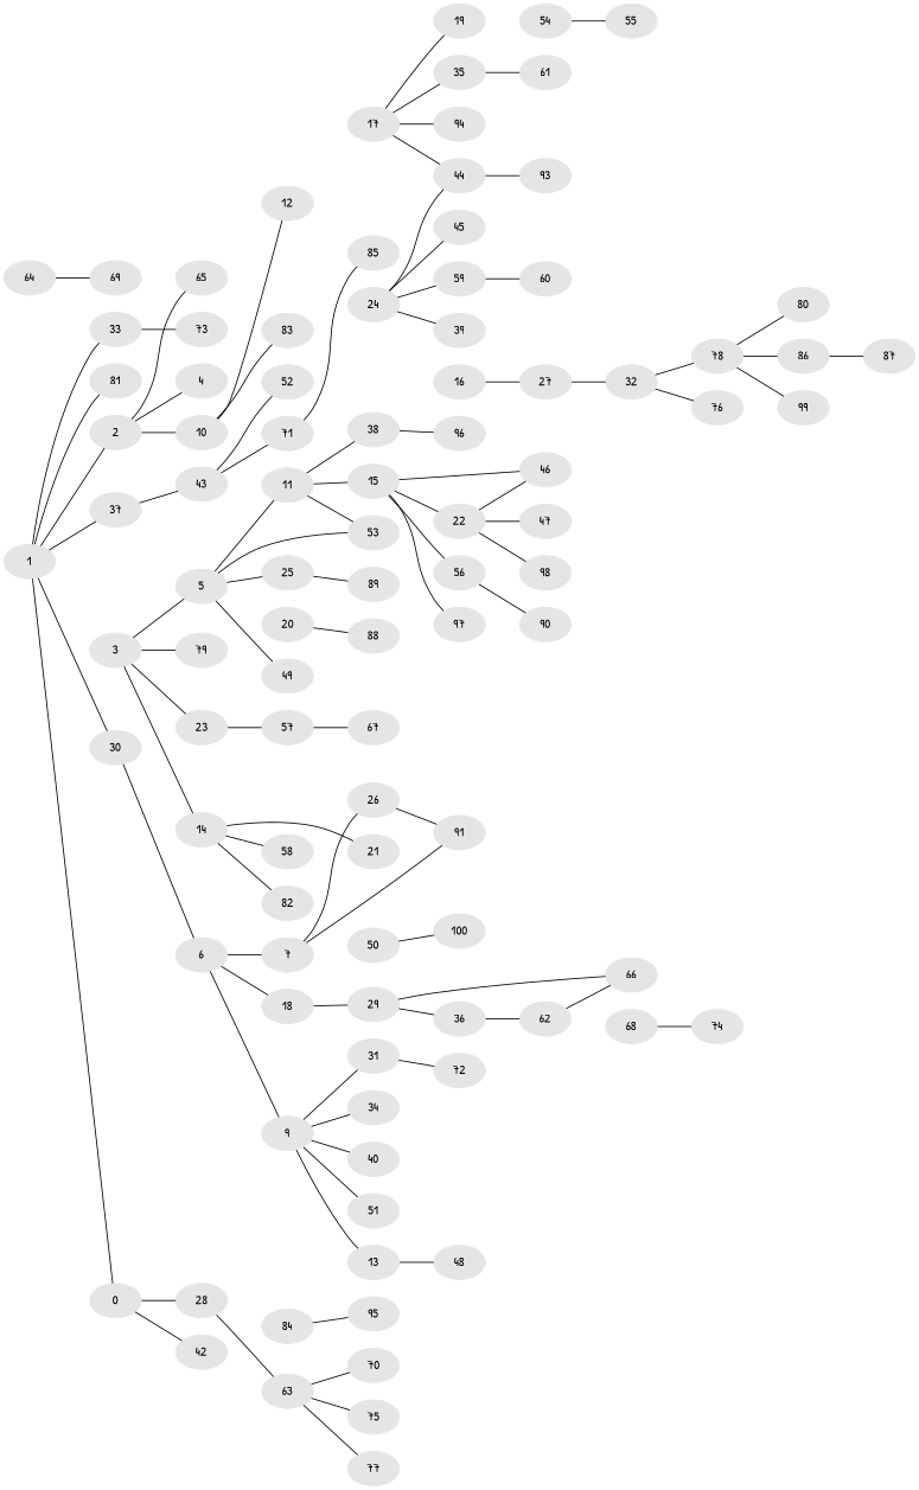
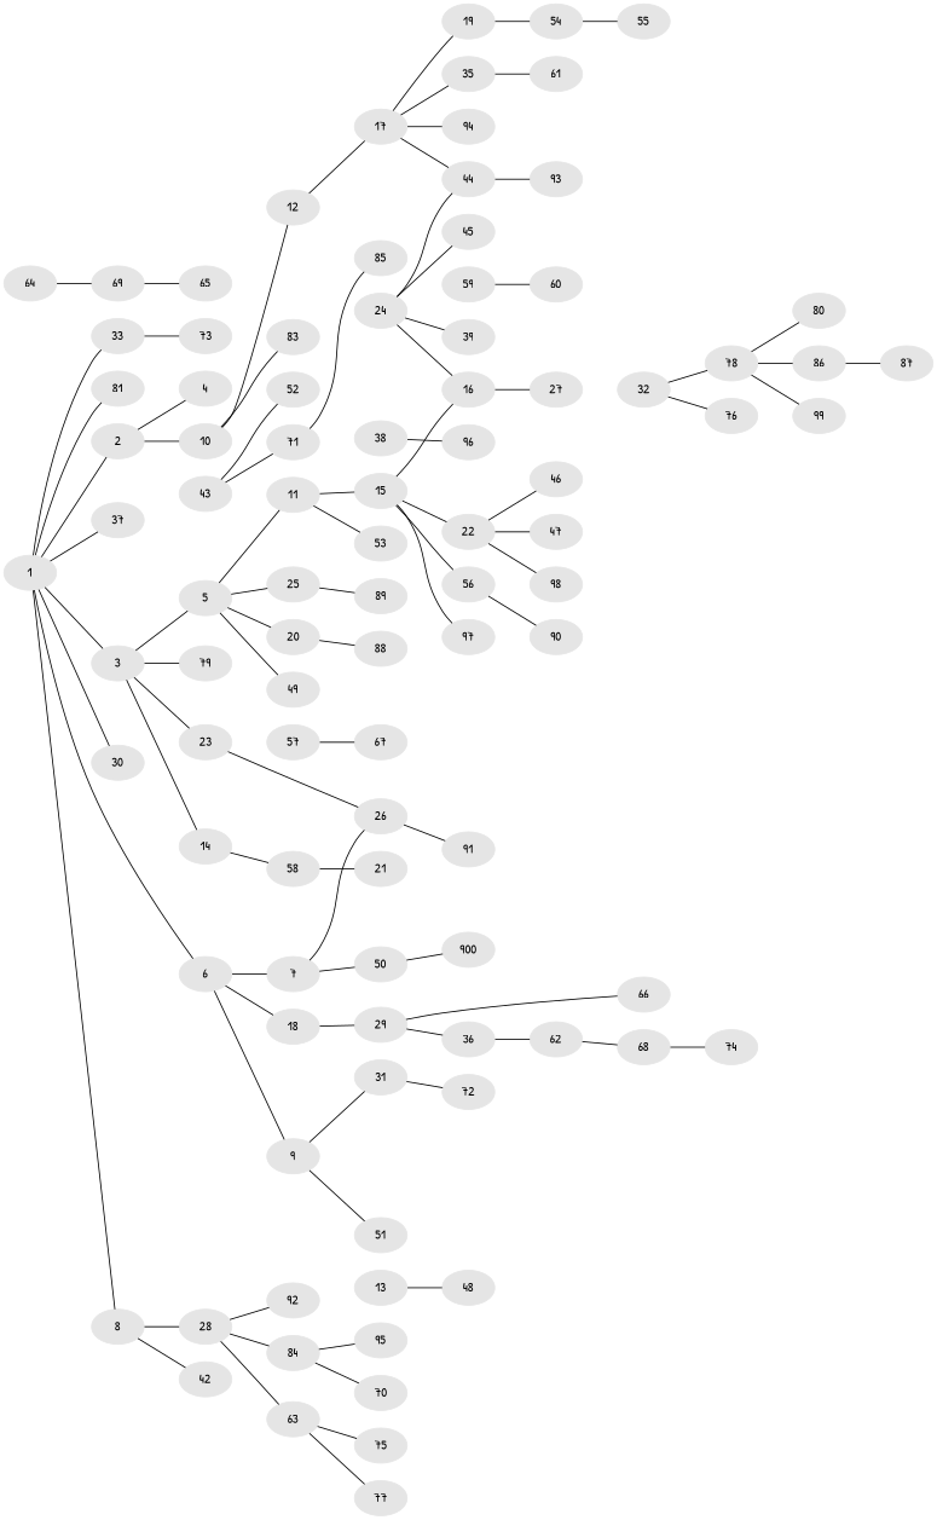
  graph {
    fontname="Patrick Hand"
    rankdir=LR
    node [color=gray90 fontname="Patrick Hand" style=filled]
    edge [fontname="Patrick Hand"]
    1
    2
    3
    6
-   8 [label=0]
+   8
    30
    33
    37
    81
    4
    10
    65
    5
    14
    23
    79
    7
    9
    18
    28
    42
    73
    43
    12
    83
    11
    20
    25
    49
    21
    58
-   82
    57
    15
    38
    53
    88
    89
    26
    50
    13
    31
-   34
-   40
    51
    29
    91
-   100
+   100 [label=900]
    63
    84
+   92
    48
    72
    17
    16
    22
    56
    97
    96
    19
    35
    94
    44
    27
    46
    47
    98
    90
    32
    54
    24
    39
    45
    59
    61
    36
    66
    55
    67
    93
    60
    76
    78
    70
    75
    77
    95
    62
    80
    86
    99
    68
    52
    71
    64
    69
    85
    74
    87
    1 -- 2
-   30 -- 6
+   1 -- 3
+   1 -- 6
    1 -- 8
    1 -- 30
    1 -- 33
    1 -- 37
    1 -- 81
    2 -- 4
    2 -- 10
-   2 -- 65
+   69 -- 65
    3 -- 5
    3 -- 14
    3 -- 23
    3 -- 79
    6 -- 7
    6 -- 9
    6 -- 18
    8 -- 28
    8 -- 42
    33 -- 73
-   37 -- 43
    10 -- 12
    10 -- 83
    5 -- 11
-   5 -- 53
+   5 -- 20
    5 -- 25
    5 -- 49
-   14 -- 21
+   58 -- 21
    14 -- 58
-   14 -- 82
-   23 -- 57
+   23 -- 26
    7 -- 26
-   7 -- 91
-   9 -- 13
+   7 -- 50
    9 -- 31
-   9 -- 34
-   9 -- 40
    9 -- 51
    18 -- 29
    28 -- 63
+   28 -- 84
+   28 -- 92
    43 -- 52
    43 -- 71
+   12 -- 17
    11 -- 15
-   11 -- 38
    11 -- 53
    20 -- 88
    25 -- 89
    57 -- 67
-   15 -- 46
+   15 -- 16
    15 -- 22
    15 -- 56
    15 -- 97
    38 -- 96
    26 -- 91
    50 -- 100
    13 -- 48
    31 -- 72
    29 -- 36
    29 -- 66
-   63 -- 70
+   84 -- 70
    63 -- 75
    63 -- 77
    84 -- 95
    17 -- 19
    17 -- 35
    17 -- 94
    17 -- 44
    16 -- 27
    22 -- 46
    22 -- 47
    22 -- 98
    56 -- 90
+   19 -- 54
    35 -- 61
    44 -- 93
-   27 -- 32
    32 -- 76
    32 -- 78
    54 -- 55
    24 -- 44
    24 -- 39
    24 -- 45
-   24 -- 59
+   24 -- 16
    59 -- 60
    36 -- 62
    78 -- 80
    78 -- 86
    78 -- 99
-   62 -- 66
+   62 -- 68
    86 -- 87
    68 -- 74
    71 -- 85
    64 -- 69
  }
